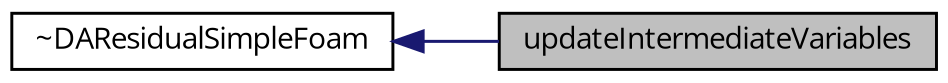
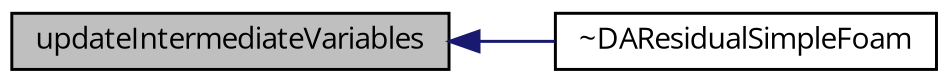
  digraph {
    rankdir=LR
    fontname="Open Sans"
    node [color=black fontname="Open Sans" fontsize=10 shape=record]
    n1 [fillcolor=grey75 fontcolor=black height=0.2 label=updateIntermediateVariables style=filled width=0.4]
    n2 [height=0.2 label="~DAResidualSimpleFoam" width=0.4]
-   n2 -> n1 [color=midnightblue dir=back fontname="Open Sans" fontsize=10 labelfontname=Helvetica labelfontsize=10 style=solid]
+   n1 -> n2 [color=midnightblue dir=back fontname="Open Sans" fontsize=10 labelfontname=Helvetica labelfontsize=10 style=solid]
  }
